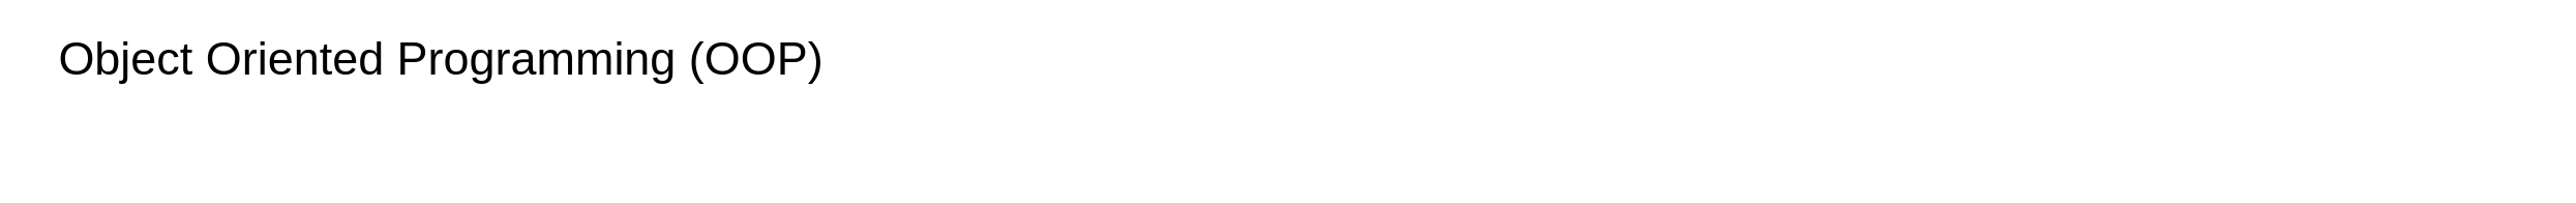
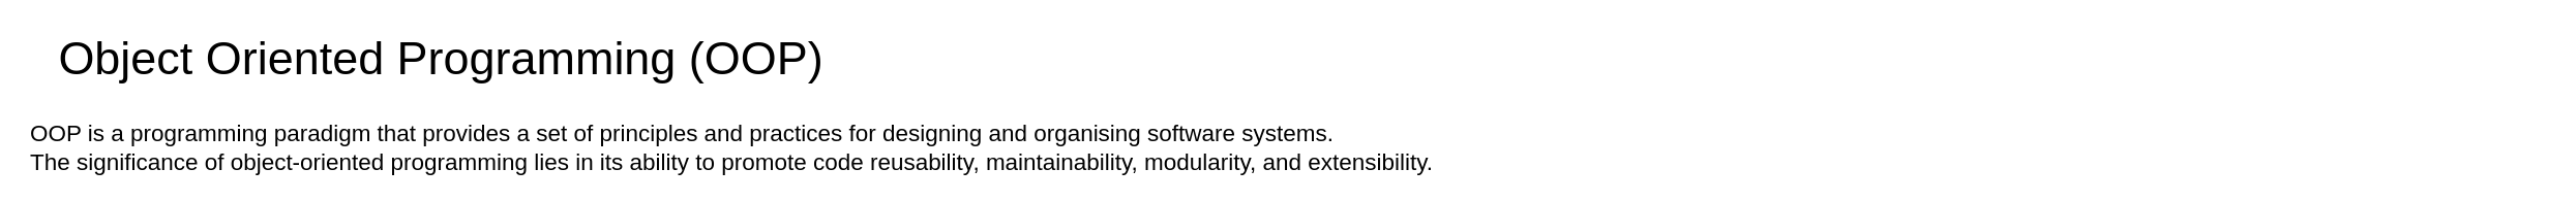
  <mxCell id="0" />
  <mxCell id="1" parent="0" />
  <mxCell id="2" value="&lt;font style=&quot;font-size: 36px;&quot;&gt;Object Oriented Programming (OOP)&lt;/font&gt;" style="text;strokeColor=none;align=center;fillColor=none;html=1;verticalAlign=middle;whiteSpace=wrap;rounded=0;" vertex="1" parent="1"><mxGeometry x="35" y="20" width="610" height="50" as="geometry" /></mxCell>
+ <mxCell id="3" value="&lt;font style=&quot;font-size: 18px;&quot;&gt;OOP is a programming paradigm that provides a set of principles and practices for designing and organising software systems. &lt;br&gt;The significance of object-oriented programming lies in its ability to promote code reusability, maintainability, modularity, and extensibility.&lt;/font&gt;" style="text;html=1;strokeColor=none;fillColor=none;align=left;verticalAlign=middle;whiteSpace=wrap;rounded=0;" vertex="1" parent="1"><mxGeometry x="20" y="95" width="1950" height="40" as="geometry" /></mxCell>
